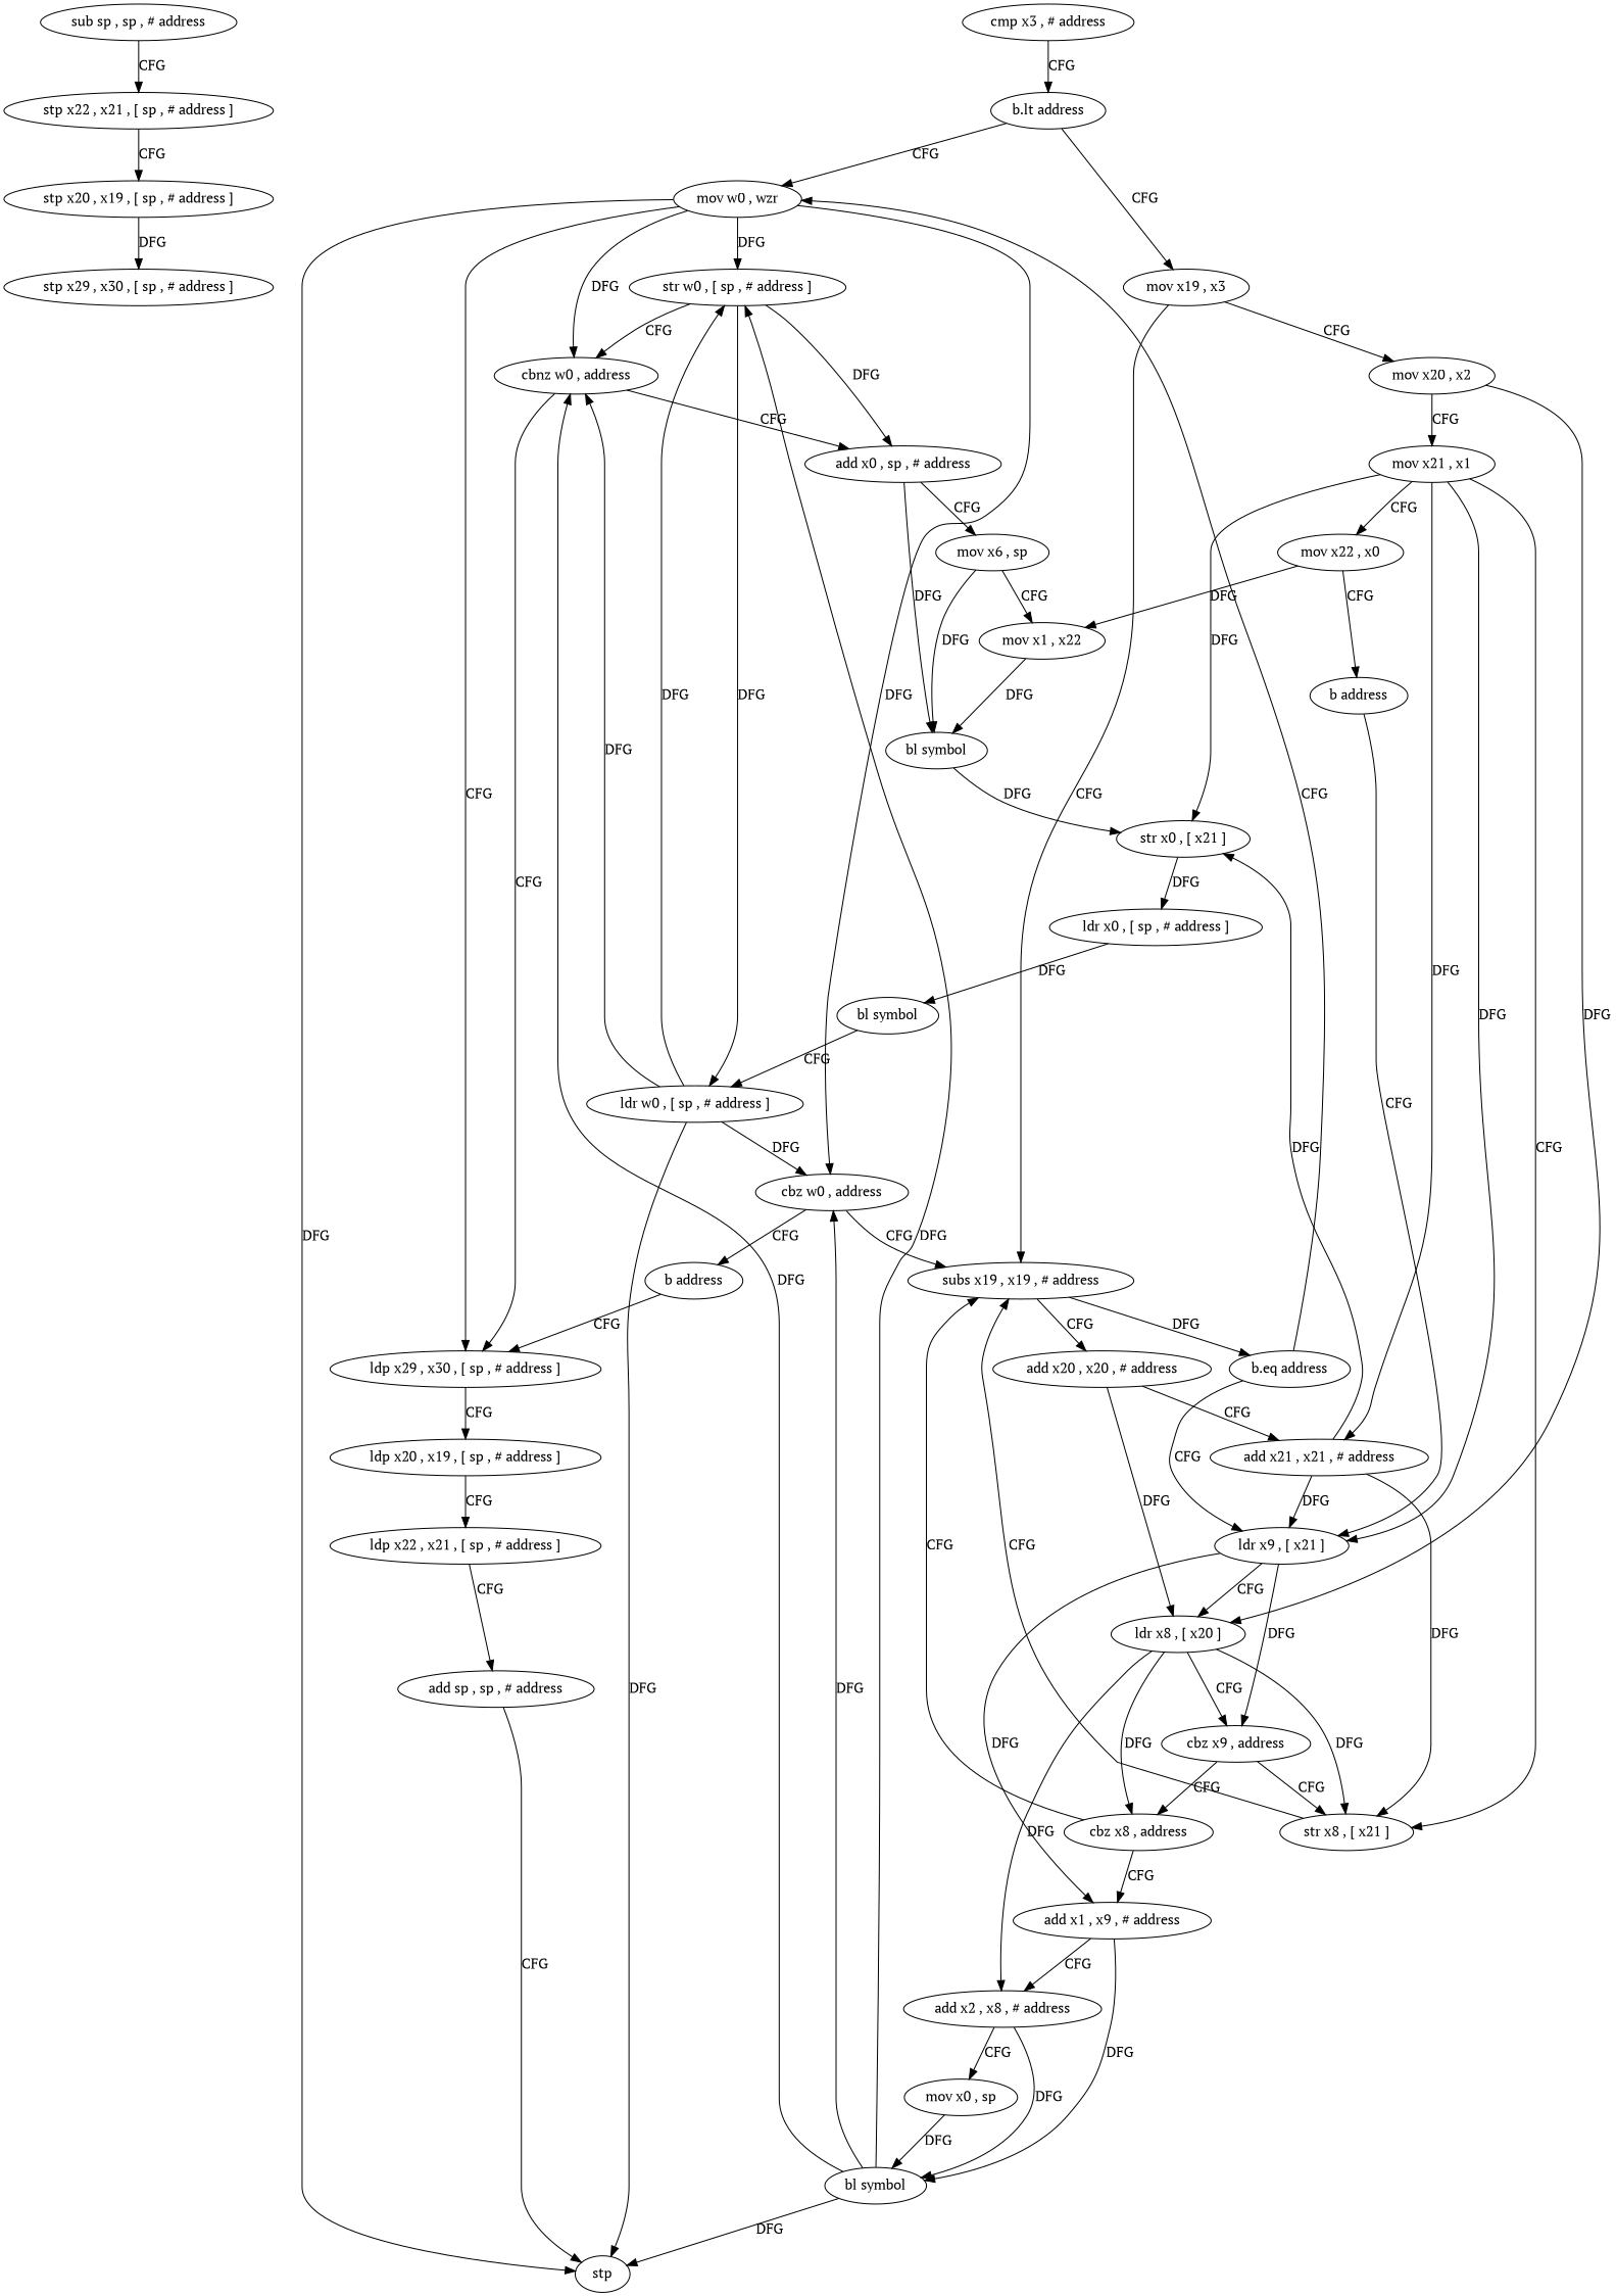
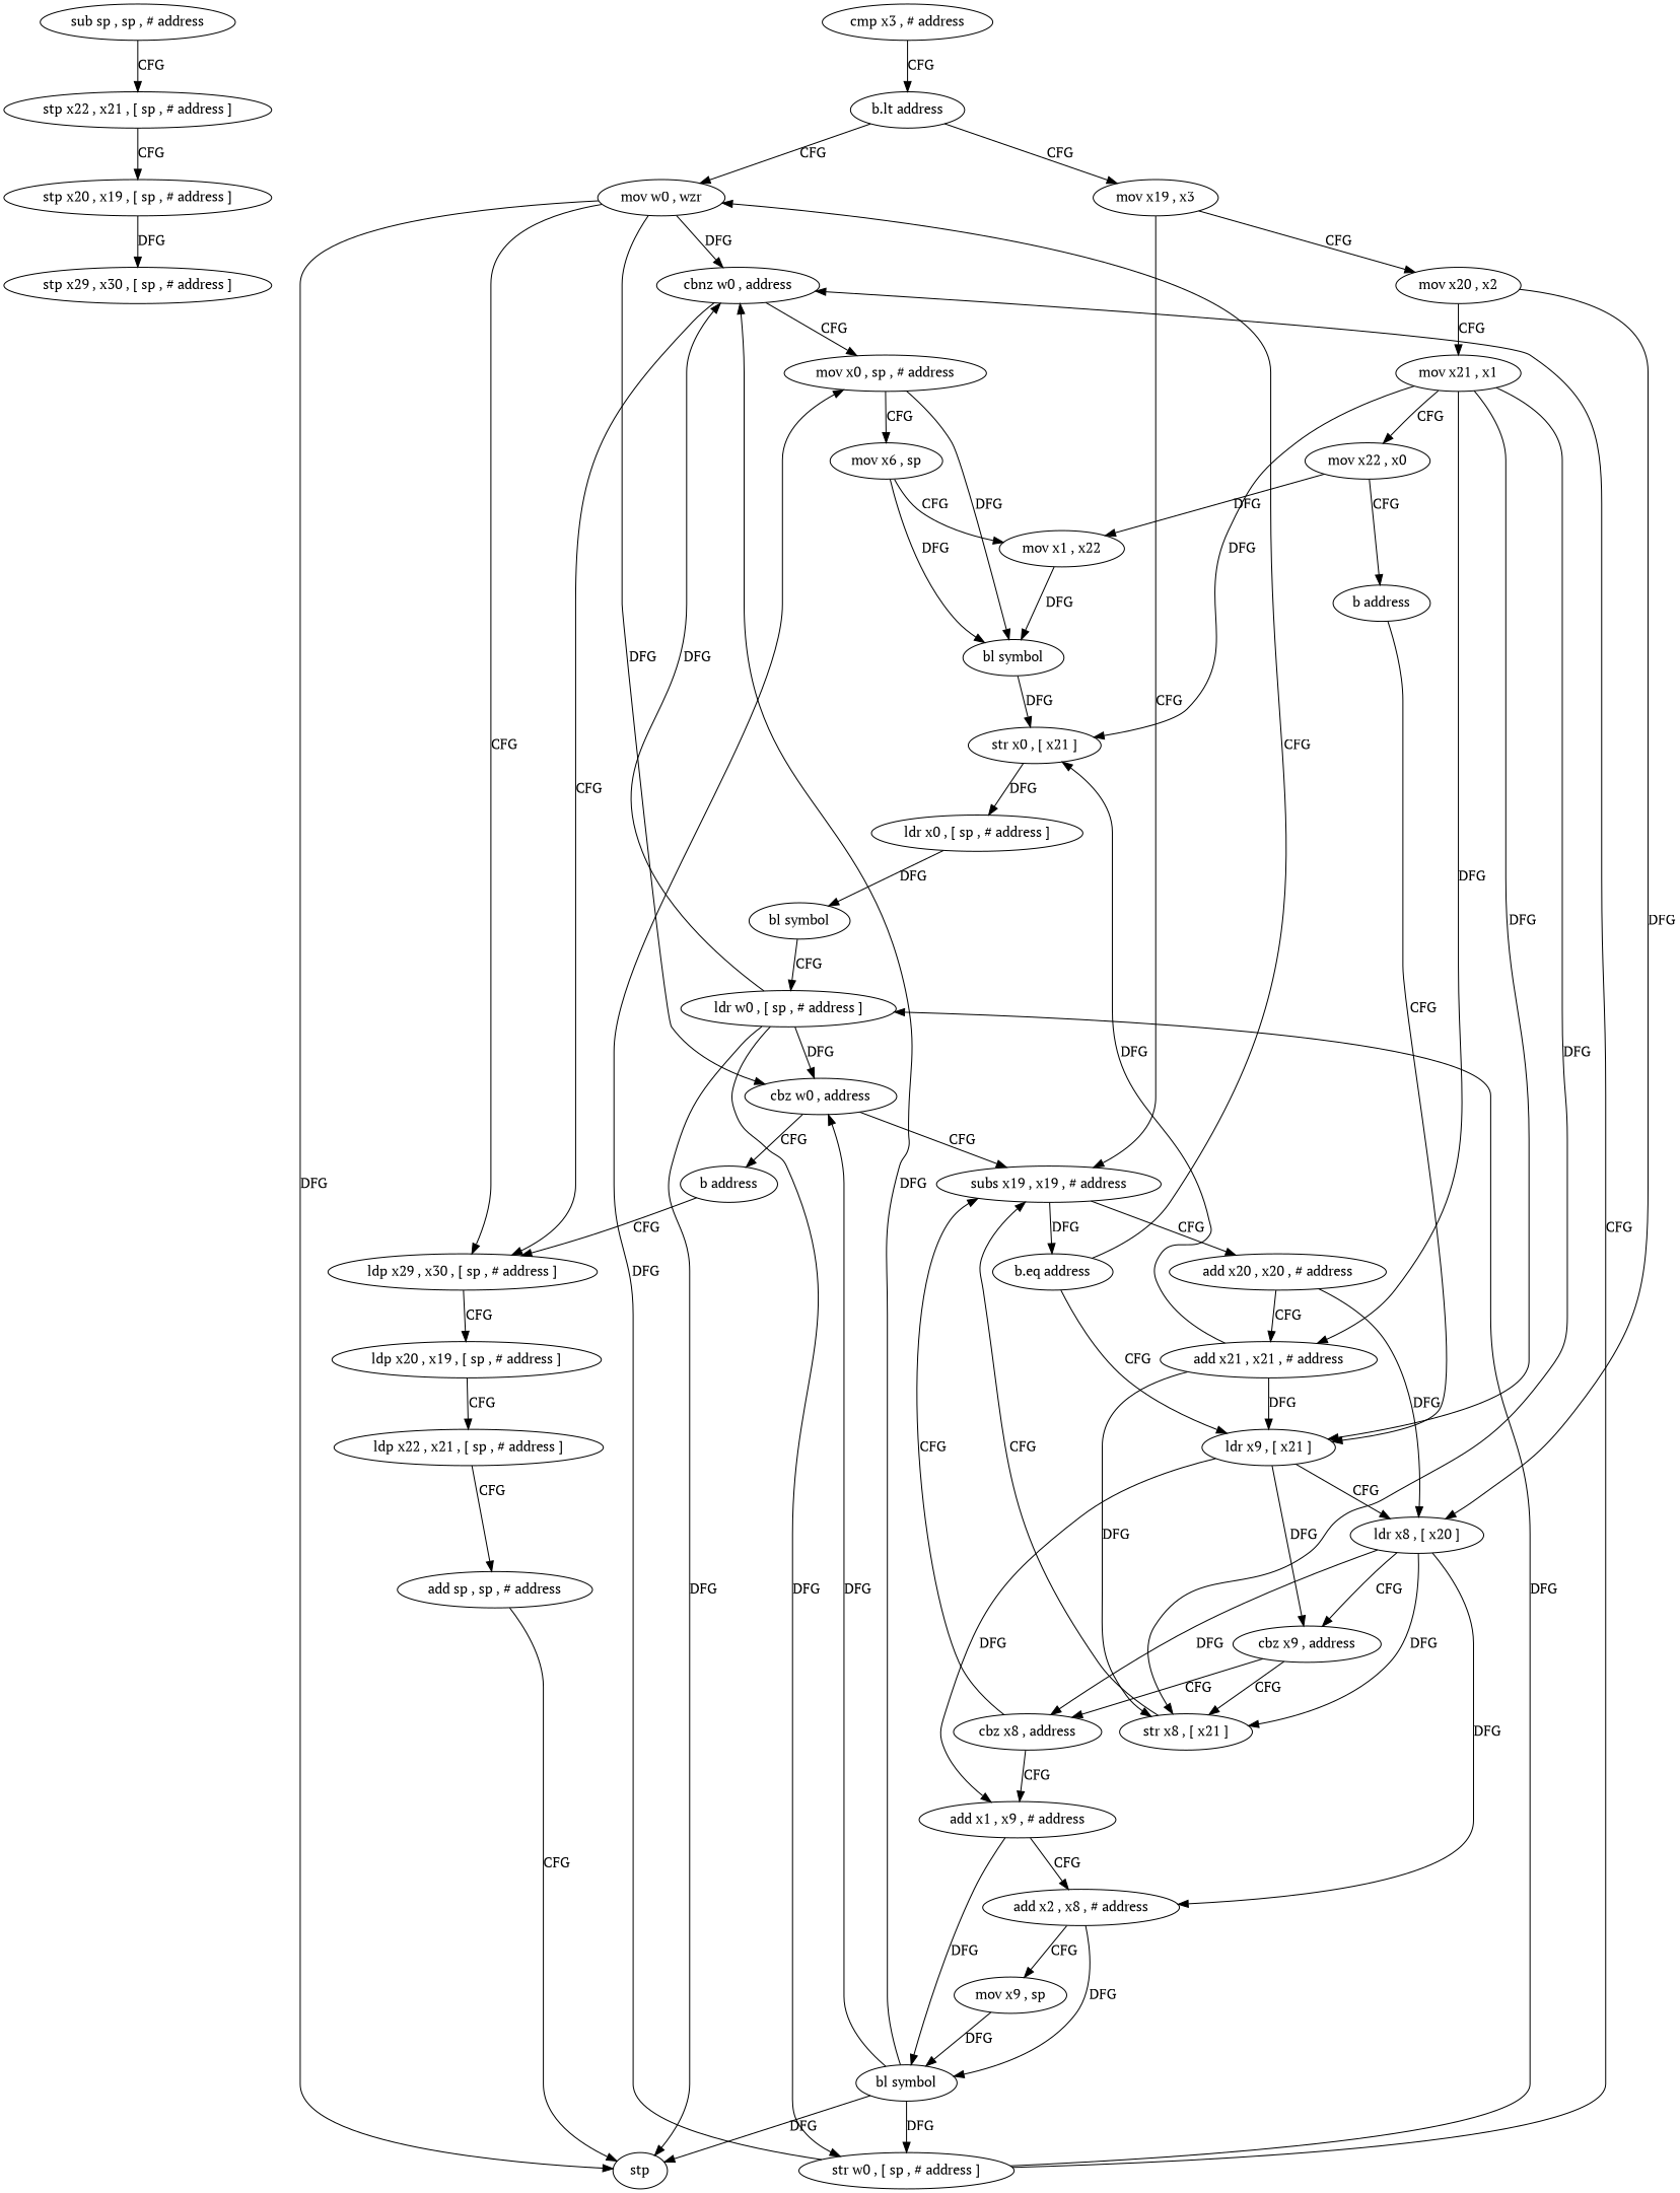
  digraph {
    fontname="PT Serif"
    node [fontname="PT Serif"]
    edge [fontname="PT Serif"]
    n1 [label="sub sp , sp , # address"]
    n2 [label="stp x22 , x21 , [ sp , # address ]"]
    n3 [label="stp x20 , x19 , [ sp , # address ]"]
    n4 [label="stp x29 , x30 , [ sp , # address ]"]
    n5 [label="cmp x3 , # address"]
    n6 [label="b.lt address"]
    n7 [label="mov w0 , wzr"]
    n8 [label="mov x19 , x3"]
    n9 [label="ldp x29 , x30 , [ sp , # address ]"]
    n10 [label="str w0 , [ sp , # address ]"]
    n11 [label="cbnz w0 , address"]
    n12 [label=stp]
    n13 [label="cbz w0 , address"]
    n14 [label="mov x20 , x2"]
    n15 [label="subs x19 , x19 , # address"]
    n16 [label="ldp x20 , x19 , [ sp , # address ]"]
-   n17 [label="add x0 , sp , # address"]
+   n17 [label="mov x0 , sp , # address"]
    n18 [label="ldr w0 , [ sp , # address ]"]
    n19 [label="b address"]
    n20 [label="mov x21 , x1"]
    n21 [label="ldr x8 , [ x20 ]"]
    n22 [label="add x20 , x20 , # address"]
    n23 [label="b.eq address"]
    n24 [label="ldp x22 , x21 , [ sp , # address ]"]
    n25 [label="mov x22 , x0"]
    n26 [label="ldr x9 , [ x21 ]"]
    n27 [label="str x8 , [ x21 ]"]
    n28 [label="add x21 , x21 , # address"]
    n29 [label="str x0 , [ x21 ]"]
    n30 [label="cbz x9 , address"]
    n31 [label="cbz x8 , address"]
    n32 [label="add x2 , x8 , # address"]
    n33 [label="b address"]
    n34 [label="mov x1 , x22"]
    n35 [label="add x1 , x9 , # address"]
    n36 [label="ldr x0 , [ sp , # address ]"]
    n37 [label="bl symbol"]
    n38 [label="bl symbol"]
-   n39 [label="mov x0 , sp"]
+   n39 [label="mov x9 , sp"]
    n40 [label="mov x6 , sp"]
    n41 [label="add sp , sp , # address"]
    n42 [label="bl symbol"]
    n1 -> n2 [label=CFG]
    n2 -> n3 [label=CFG]
    n3 -> n4 [label=DFG]
    n5 -> n6 [label=CFG]
    n6 -> n7 [label=CFG]
    n6 -> n8 [label=CFG]
    n7 -> n9 [label=CFG]
-   n7 -> n10 [label=DFG]
    n7 -> n11 [label=DFG]
    n7 -> n12 [label=DFG]
    n7 -> n13 [label=DFG]
    n8 -> n14 [label=CFG]
    n8 -> n15 [label=CFG]
    n9 -> n16 [label=CFG]
    n10 -> n11 [label=CFG]
    n10 -> n17 [label=DFG]
    n10 -> n18 [label=DFG]
    n11 -> n9 [label=CFG]
    n11 -> n17 [label=CFG]
    n13 -> n15 [label=CFG]
    n13 -> n19 [label=CFG]
    n14 -> n20 [label=CFG]
    n14 -> n21 [label=DFG]
    n15 -> n22 [label=CFG]
    n15 -> n23 [label=DFG]
    n16 -> n24 [label=CFG]
    n17 -> n37 [label=DFG]
    n17 -> n40 [label=CFG]
    n18 -> n10 [label=DFG]
    n18 -> n11 [label=DFG]
    n18 -> n12 [label=DFG]
    n18 -> n13 [label=DFG]
    n19 -> n9 [label=CFG]
    n20 -> n25 [label=CFG]
    n20 -> n26 [label=DFG]
-   n20 -> n27 [label=CFG]
+   n20 -> n27 [label=DFG]
    n20 -> n28 [label=DFG]
    n20 -> n29 [label=DFG]
    n21 -> n27 [label=DFG]
    n21 -> n30 [label=CFG]
    n21 -> n31 [label=DFG]
    n21 -> n32 [label=DFG]
    n22 -> n21 [label=DFG]
    n22 -> n28 [label=CFG]
    n23 -> n7 [label=CFG]
    n23 -> n26 [label=CFG]
    n24 -> n41 [label=CFG]
    n25 -> n33 [label=CFG]
    n25 -> n34 [label=DFG]
    n26 -> n21 [label=CFG]
    n26 -> n30 [label=DFG]
    n26 -> n35 [label=DFG]
    n27 -> n15 [label=CFG]
    n28 -> n26 [label=DFG]
    n28 -> n27 [label=DFG]
    n28 -> n29 [label=DFG]
    n29 -> n36 [label=DFG]
    n30 -> n27 [label=CFG]
    n30 -> n31 [label=CFG]
    n31 -> n15 [label=CFG]
    n31 -> n35 [label=CFG]
    n32 -> n38 [label=DFG]
    n32 -> n39 [label=CFG]
    n33 -> n26 [label=CFG]
    n34 -> n37 [label=DFG]
    n35 -> n32 [label=CFG]
    n35 -> n38 [label=DFG]
    n36 -> n42 [label=DFG]
    n37 -> n29 [label=DFG]
    n38 -> n10 [label=DFG]
    n38 -> n11 [label=DFG]
    n38 -> n12 [label=DFG]
    n38 -> n13 [label=DFG]
    n39 -> n38 [label=DFG]
    n40 -> n34 [label=CFG]
    n40 -> n37 [label=DFG]
    n41 -> n12 [label=CFG]
    n42 -> n18 [label=CFG]
  }
